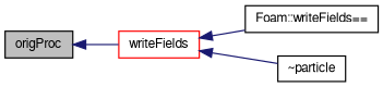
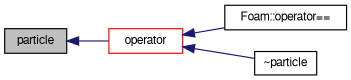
  digraph {
    rankdir=LR
    node [color=black fontname=FreeSans fontsize=10 shape=record]
    edge [color=midnightblue dir=back fontname=FreeSans fontsize=10 labelfontname=FreeSans labelfontsize=10 style=solid]
-   n1 [fillcolor=grey75 fontcolor=black height=0.2 label=origProc style=filled width=0.4]
-   n2 [color=red height=0.2 label=writeFields width=0.4]
-   n3 [height=0.2 label="Foam::writeFields==" width=0.4]
+   n1 [fillcolor=grey75 fontcolor=black height=0.2 label=particle style=filled width=0.4]
+   n2 [color=red height=0.2 label=operator width=0.4]
+   n3 [height=0.2 label="Foam::operator==" width=0.4]
    n4 [height=0.2 label="~particle" width=0.4]
    n1 -> n2
    n2 -> n3
    n2 -> n4
  }
